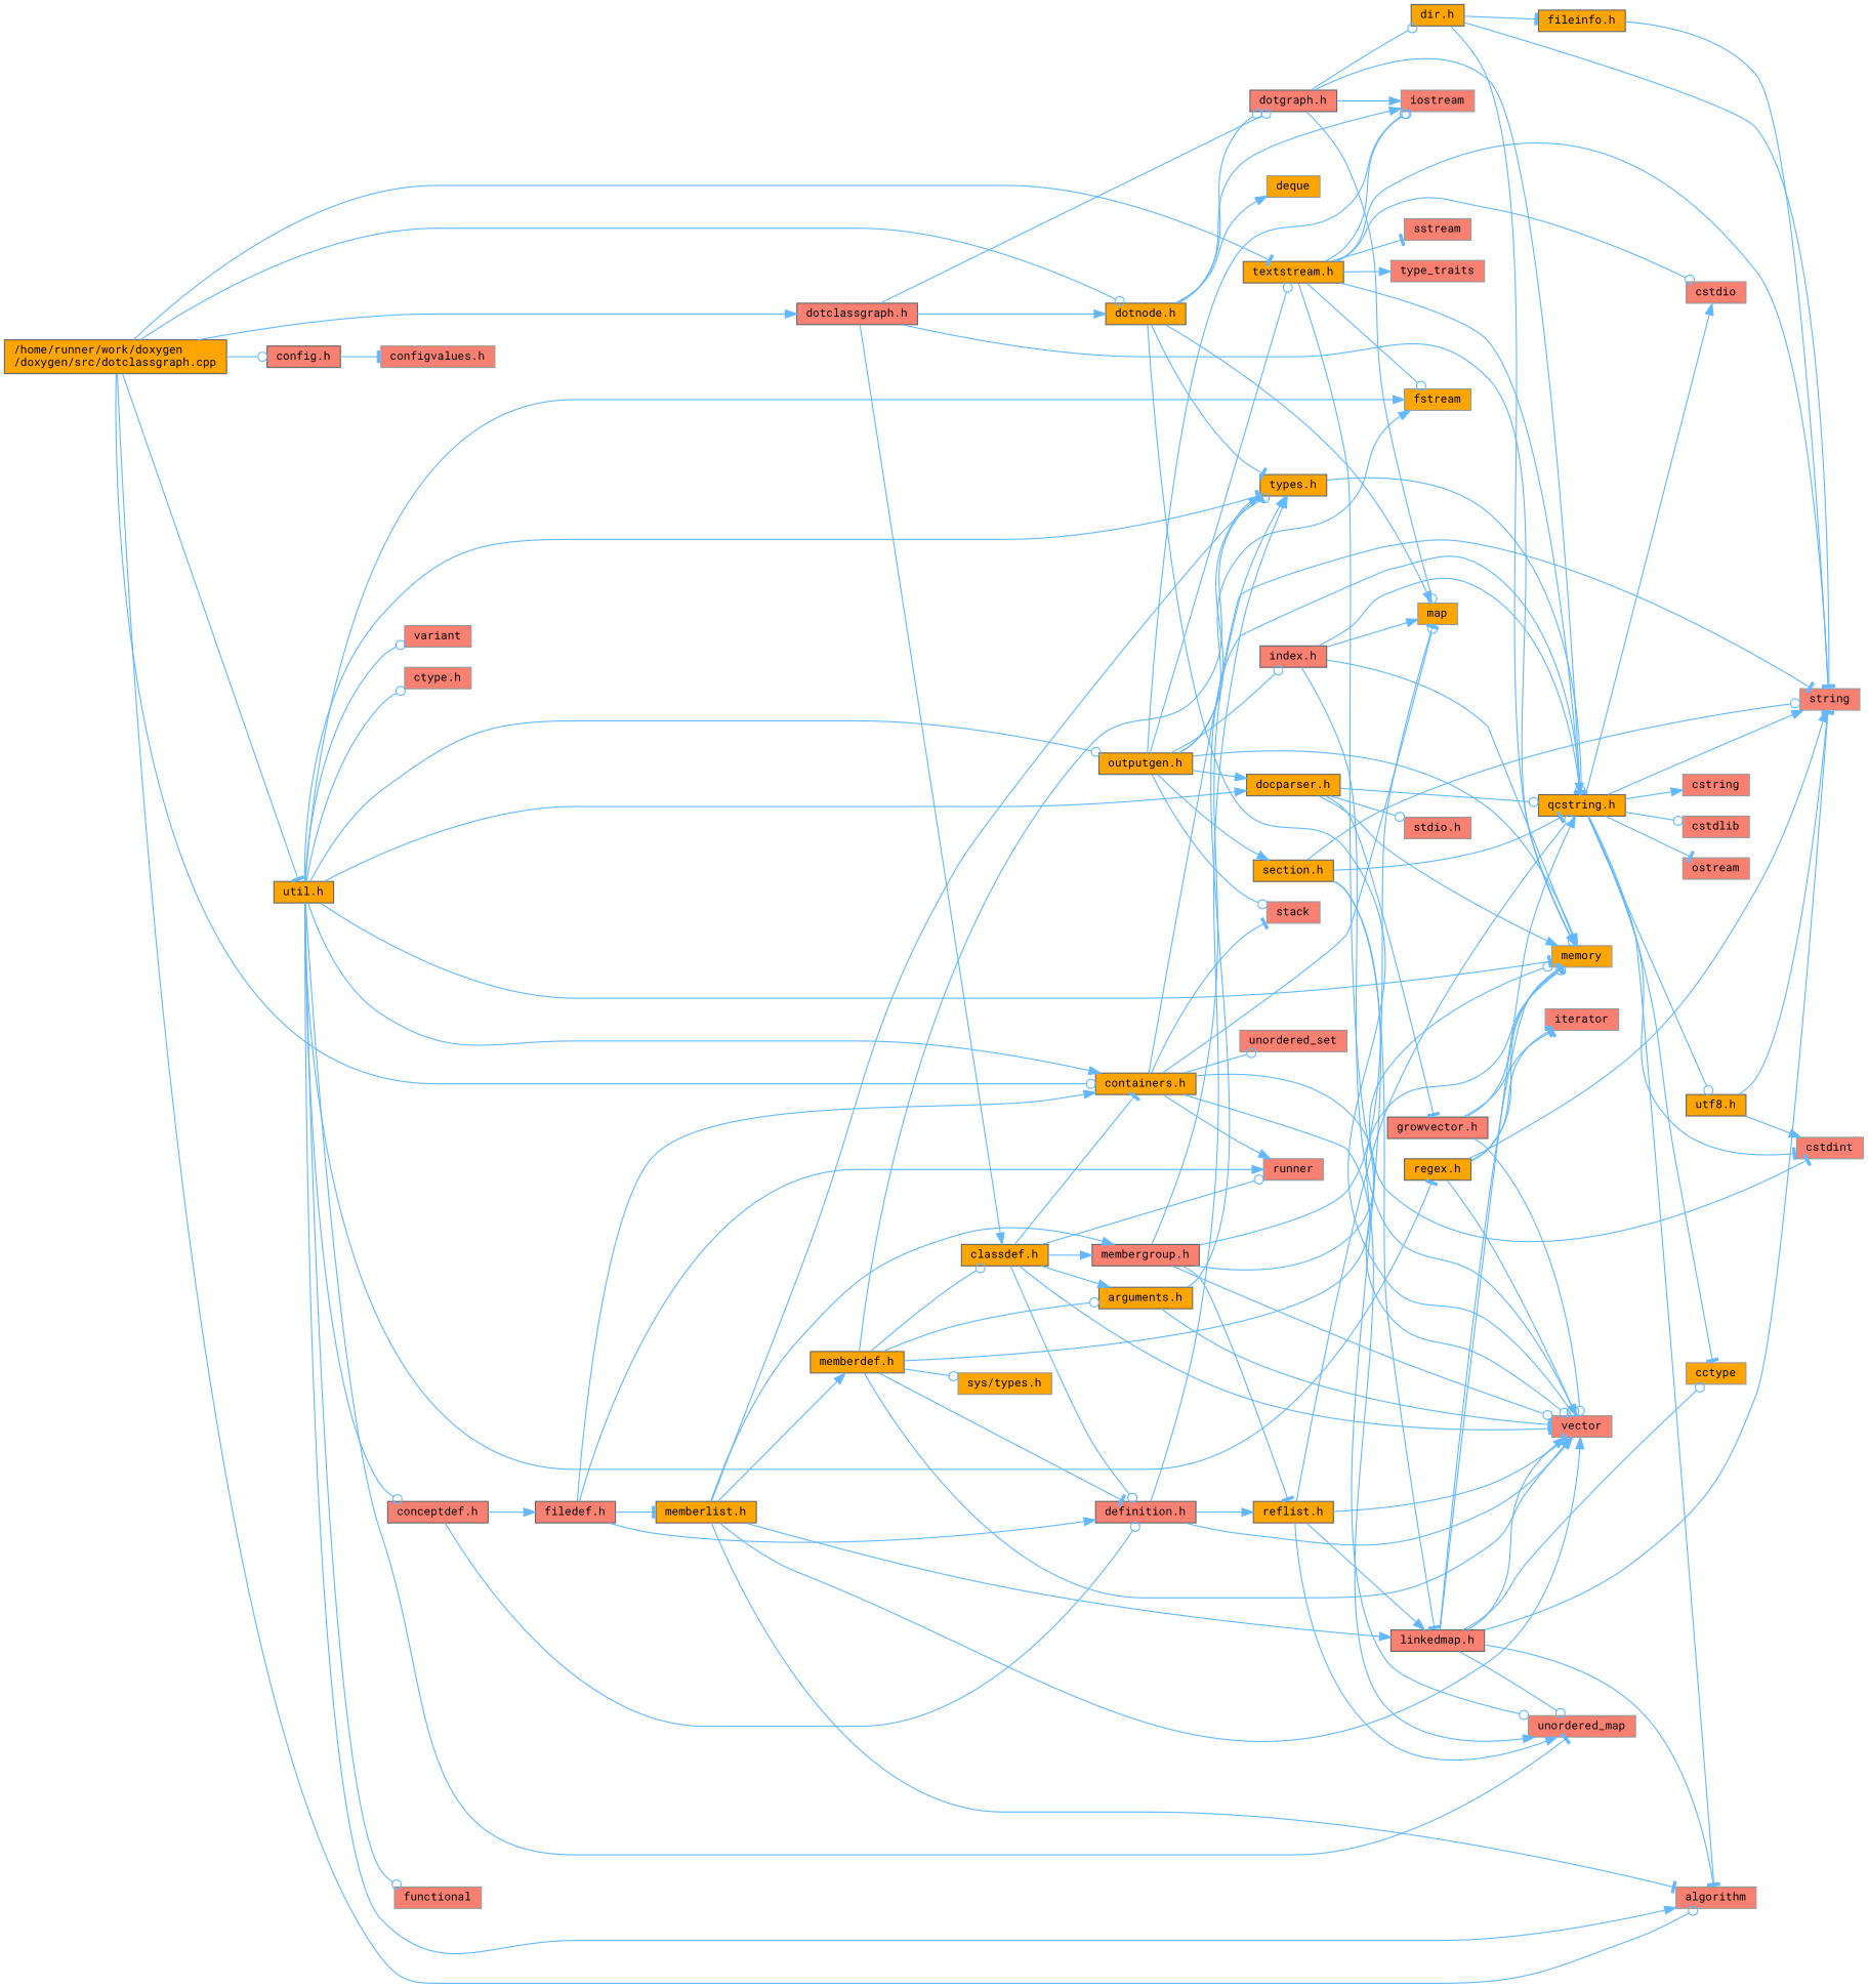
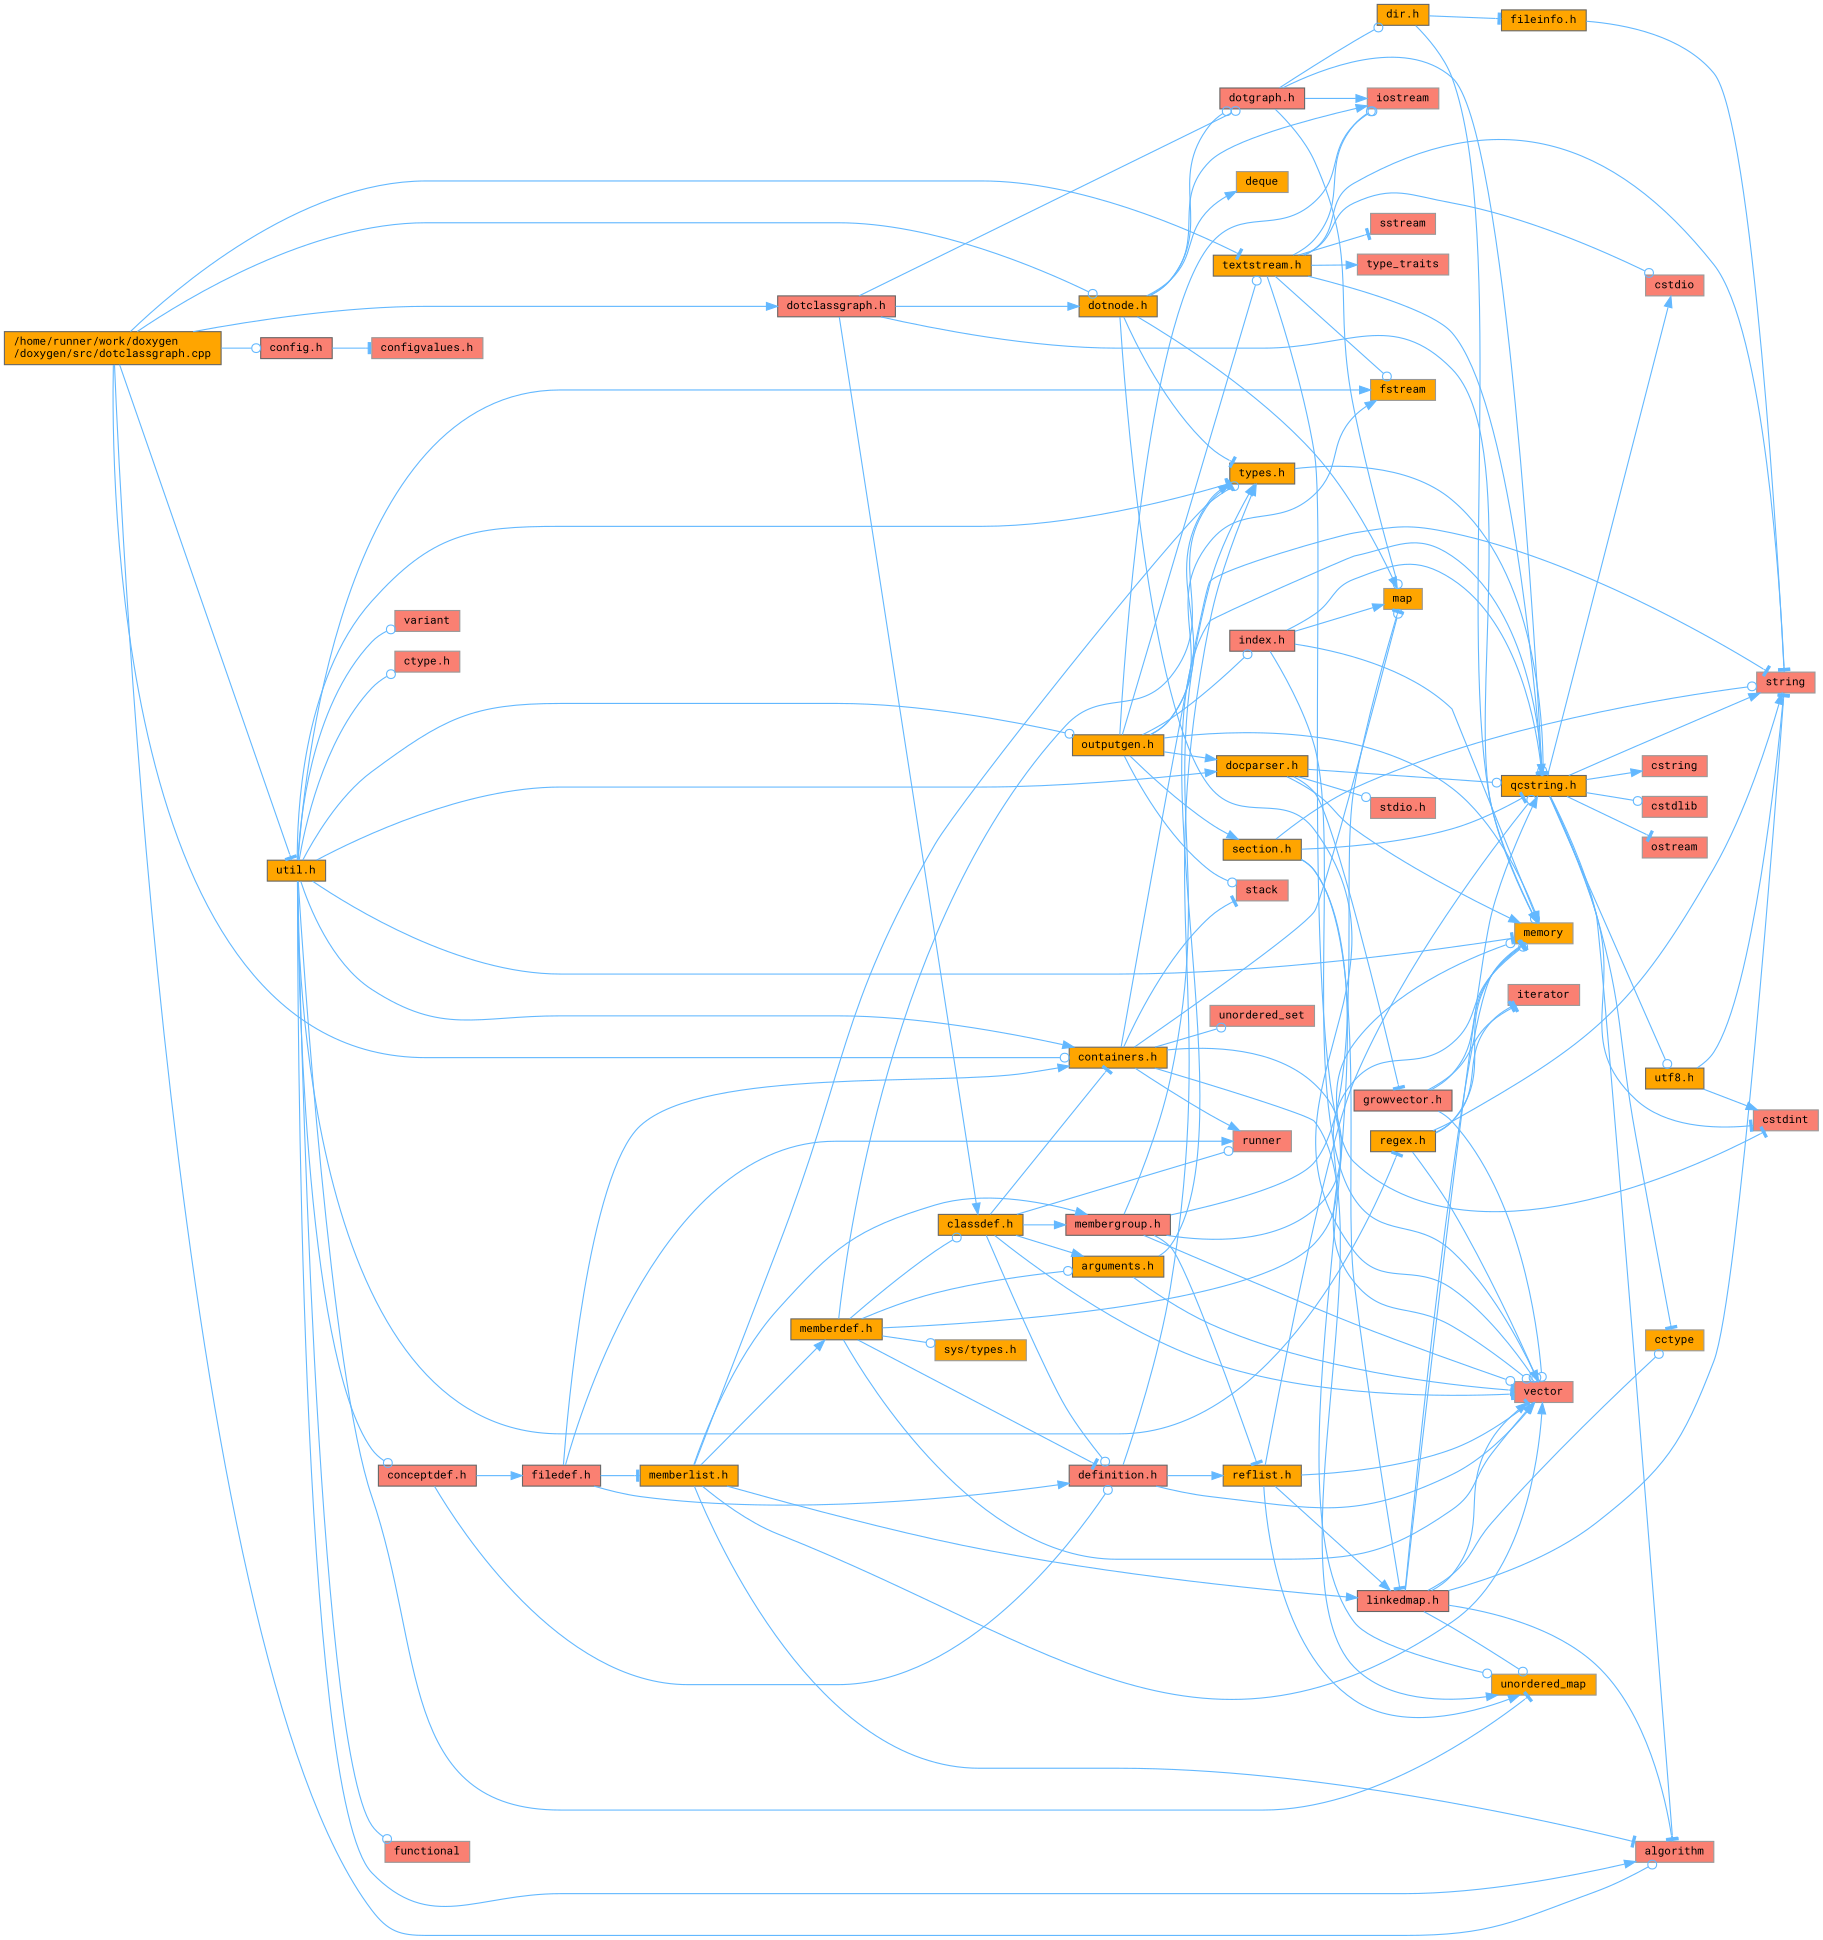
  digraph {
    fontname="Roboto Mono"
    rankdir=LR
    node [color=grey40 fillcolor=salmon fontname="Roboto Mono" fontsize=10 shape=box style=filled]
    edge [arrowhead=normal color=steelblue1 fontname="Roboto Mono" fontsize=10 labelfontname=Helvetica labelfontsize=10 style=solid]
    n1 [color=gray40 fillcolor=orange fontcolor=black height=0.2 label="/home/runner/work/doxygen\l/doxygen/src/dotclassgraph.cpp" width=0.4]
    n2 [color=grey60 height=0.2 label=algorithm width=0.4]
    n3 [fillcolor=orange height=0.2 label="containers.h" width=0.4]
    n4 [height=0.2 label="dotclassgraph.h" width=0.4]
    n5 [fillcolor=orange height=0.2 label="dotnode.h" width=0.4]
    n6 [fillcolor=orange height=0.2 label="textstream.h" width=0.4]
    n7 [height=0.2 label="config.h" width=0.4]
    n8 [fillcolor=orange height=0.2 label="util.h" width=0.4]
    n9 [color=grey60 height=0.2 label=vector width=0.4]
    n10 [color=grey60 height=0.2 label=string width=0.4]
    n11 [color=grey60 height=0.2 label=runner width=0.4]
    n12 [color=grey60 fillcolor=orange height=0.2 label=map width=0.4]
    n13 [color=grey60 height=0.2 label=unordered_set width=0.4]
-   n14 [color=grey60 height=0.2 label=unordered_map width=0.4]
+   n14 [color=grey60 fillcolor=orange height=0.2 label=unordered_map width=0.4]
    n15 [color=grey60 height=0.2 label=stack width=0.4]
    n16 [color=grey60 fillcolor=orange height=0.2 label=memory width=0.4]
    n17 [fillcolor=orange height=0.2 label="classdef.h" width=0.4]
    n18 [height=0.2 label="dotgraph.h" width=0.4]
    n19 [fillcolor=orange height=0.2 label="types.h" width=0.4]
    n20 [color=grey60 fillcolor=orange height=0.2 label=deque width=0.4]
    n21 [color=grey60 height=0.2 label=iostream width=0.4]
    n22 [fillcolor=orange height=0.2 label="qcstring.h" width=0.4]
    n23 [color=grey60 height=0.2 label=cstdio width=0.4]
    n24 [color=grey60 height=0.2 label=cstdint width=0.4]
    n25 [color=grey60 height=0.2 label=sstream width=0.4]
    n26 [color=grey60 fillcolor=orange height=0.2 label=fstream width=0.4]
    n27 [color=grey60 height=0.2 label=type_traits width=0.4]
    n28 [color=grey60 height=0.2 label="configvalues.h" width=0.4]
    n29 [color=grey60 height=0.2 label=functional width=0.4]
    n30 [color=grey60 height=0.2 label=variant width=0.4]
    n31 [color=grey60 height=0.2 label="ctype.h" width=0.4]
    n32 [fillcolor=orange height=0.2 label="docparser.h" width=0.4]
    n33 [fillcolor=orange height=0.2 label="outputgen.h" width=0.4]
    n34 [fillcolor=orange height=0.2 label="regex.h" width=0.4]
    n35 [height=0.2 label="conceptdef.h" width=0.4]
    n36 [height=0.2 label="definition.h" width=0.4]
    n37 [fillcolor=orange height=0.2 label="arguments.h" width=0.4]
    n38 [height=0.2 label="membergroup.h" width=0.4]
    n39 [fillcolor=orange height=0.2 label="dir.h" width=0.4]
    n40 [fillcolor=orange height=0.2 label="reflist.h" width=0.4]
    n41 [height=0.2 label="linkedmap.h" width=0.4]
    n42 [color=grey60 fillcolor=orange height=0.2 label=cctype width=0.4]
    n43 [color=grey60 height=0.2 label=cstring width=0.4]
    n44 [color=grey60 height=0.2 label=cstdlib width=0.4]
    n45 [color=grey60 height=0.2 label=ostream width=0.4]
    n46 [fillcolor=orange height=0.2 label="utf8.h" width=0.4]
    n47 [fillcolor=orange height=0.2 label="fileinfo.h" width=0.4]
    n48 [color=grey60 height=0.2 label="stdio.h" width=0.4]
    n49 [height=0.2 label="growvector.h" width=0.4]
    n50 [height=0.2 label="index.h" width=0.4]
    n51 [fillcolor=orange height=0.2 label="section.h" width=0.4]
    n52 [color=grey60 height=0.2 label=iterator width=0.4]
    n53 [height=0.2 label="filedef.h" width=0.4]
    n54 [fillcolor=orange height=0.2 label="memberlist.h" width=0.4]
    n55 [fillcolor=orange height=0.2 label="memberdef.h" width=0.4]
    n56 [color=grey60 fillcolor=orange height=0.2 label="sys/types.h" width=0.4]
    n1 -> n2 [arrowhead=odot]
    n1 -> n3 [arrowhead=odot]
    n1 -> n4
    n1 -> n5 [arrowhead=odot]
    n1 -> n6 [arrowhead=tee]
    n1 -> n7 [arrowhead=odot]
    n1 -> n8 [arrowhead=tee]
    n3 -> n9 [arrowhead=odot]
    n3 -> n10 [arrowhead=tee]
    n3 -> n11
    n3 -> n12 [arrowhead=odot]
    n3 -> n13 [arrowhead=odot]
    n3 -> n14
    n3 -> n15 [arrowhead=tee]
    n4 -> n5
    n4 -> n16
    n4 -> n17
    n4 -> n18 [arrowhead=odot]
    n5 -> n9 [arrowhead=odot]
    n5 -> n12
    n5 -> n18 [arrowhead=odot]
    n5 -> n19 [arrowhead=tee]
    n5 -> n20
    n5 -> n21
    n6 -> n10 [arrowhead=tee]
    n6 -> n21 [arrowhead=odot]
    n6 -> n22
    n6 -> n23 [arrowhead=odot]
    n6 -> n24 [arrowhead=tee]
    n6 -> n25 [arrowhead=tee]
    n6 -> n26 [arrowhead=odot]
    n6 -> n27
    n7 -> n28 [arrowhead=tee]
    n8 -> n2
    n8 -> n3
    n8 -> n14 [arrowhead=tee]
    n8 -> n16 [arrowhead=tee]
    n8 -> n19 [arrowhead=tee]
    n8 -> n26
    n8 -> n29 [arrowhead=odot]
    n8 -> n30 [arrowhead=odot]
    n8 -> n31 [arrowhead=odot]
    n8 -> n32
    n8 -> n33 [arrowhead=odot]
    n8 -> n34 [arrowhead=tee]
    n8 -> n35 [arrowhead=odot]
    n17 -> n3 [arrowhead=tee]
    n17 -> n9 [arrowhead=tee]
    n17 -> n11 [arrowhead=odot]
    n17 -> n36 [arrowhead=odot]
    n17 -> n37
    n17 -> n38
    n18 -> n12 [arrowhead=odot]
    n18 -> n21
    n18 -> n22 [arrowhead=tee]
    n18 -> n39 [arrowhead=odot]
    n19 -> n22 [arrowhead=tee]
    n22 -> n2 [arrowhead=tee]
    n22 -> n10
    n22 -> n23
    n22 -> n24 [arrowhead=tee]
    n22 -> n42 [arrowhead=tee]
    n22 -> n43
    n22 -> n44 [arrowhead=odot]
    n22 -> n45 [arrowhead=tee]
    n22 -> n46 [arrowhead=odot]
    n32 -> n16
    n32 -> n22 [arrowhead=odot]
    n32 -> n48 [arrowhead=odot]
    n32 -> n49 [arrowhead=tee]
    n33 -> n6 [arrowhead=odot]
    n33 -> n15 [arrowhead=odot]
    n33 -> n16
    n33 -> n19
    n33 -> n21 [arrowhead=odot]
    n33 -> n26
    n33 -> n32
    n33 -> n50 [arrowhead=odot]
    n33 -> n51
    n34 -> n9 [arrowhead=odot]
    n34 -> n10
    n34 -> n16 [arrowhead=tee]
    n34 -> n52 [arrowhead=tee]
    n35 -> n36 [arrowhead=odot]
    n35 -> n53
    n36 -> n9
    n36 -> n19
    n36 -> n40
    n37 -> n9 [arrowhead=tee]
    n37 -> n22 [arrowhead=odot]
    n38 -> n9 [arrowhead=odot]
    n38 -> n12 [arrowhead=tee]
    n38 -> n16 [arrowhead=odot]
    n38 -> n19
    n38 -> n40 [arrowhead=tee]
-   n39 -> n10 [arrowhead=tee]
    n39 -> n16 [arrowhead=odot]
    n39 -> n47 [arrowhead=tee]
    n40 -> n9 [arrowhead=tee]
    n40 -> n14
    n40 -> n22 [arrowhead=odot]
    n40 -> n41
    n41 -> n2 [arrowhead=tee]
    n41 -> n9
    n41 -> n10 [arrowhead=tee]
    n41 -> n14 [arrowhead=odot]
    n41 -> n16 [arrowhead=tee]
    n41 -> n22
    n41 -> n42 [arrowhead=odot]
    n46 -> n10 [arrowhead=tee]
    n46 -> n24
    n47 -> n10 [arrowhead=tee]
    n49 -> n9 [arrowhead=odot]
    n49 -> n16 [arrowhead=tee]
    n49 -> n52 [arrowhead=tee]
    n50 -> n9
    n50 -> n12
    n50 -> n16
    n50 -> n22 [arrowhead=tee]
    n51 -> n10 [arrowhead=odot]
    n51 -> n14 [arrowhead=odot]
    n51 -> n22 [arrowhead=tee]
    n51 -> n41 [arrowhead=tee]
    n53 -> n3
    n53 -> n11
    n53 -> n36
    n53 -> n54 [arrowhead=tee]
    n54 -> n2 [arrowhead=tee]
    n54 -> n9
    n54 -> n19 [arrowhead=odot]
    n54 -> n38
    n54 -> n41
    n54 -> n55
    n55 -> n9
    n55 -> n16 [arrowhead=odot]
    n55 -> n17 [arrowhead=odot]
    n55 -> n19 [arrowhead=tee]
    n55 -> n36 [arrowhead=tee]
    n55 -> n37 [arrowhead=odot]
    n55 -> n56 [arrowhead=odot]
  }
